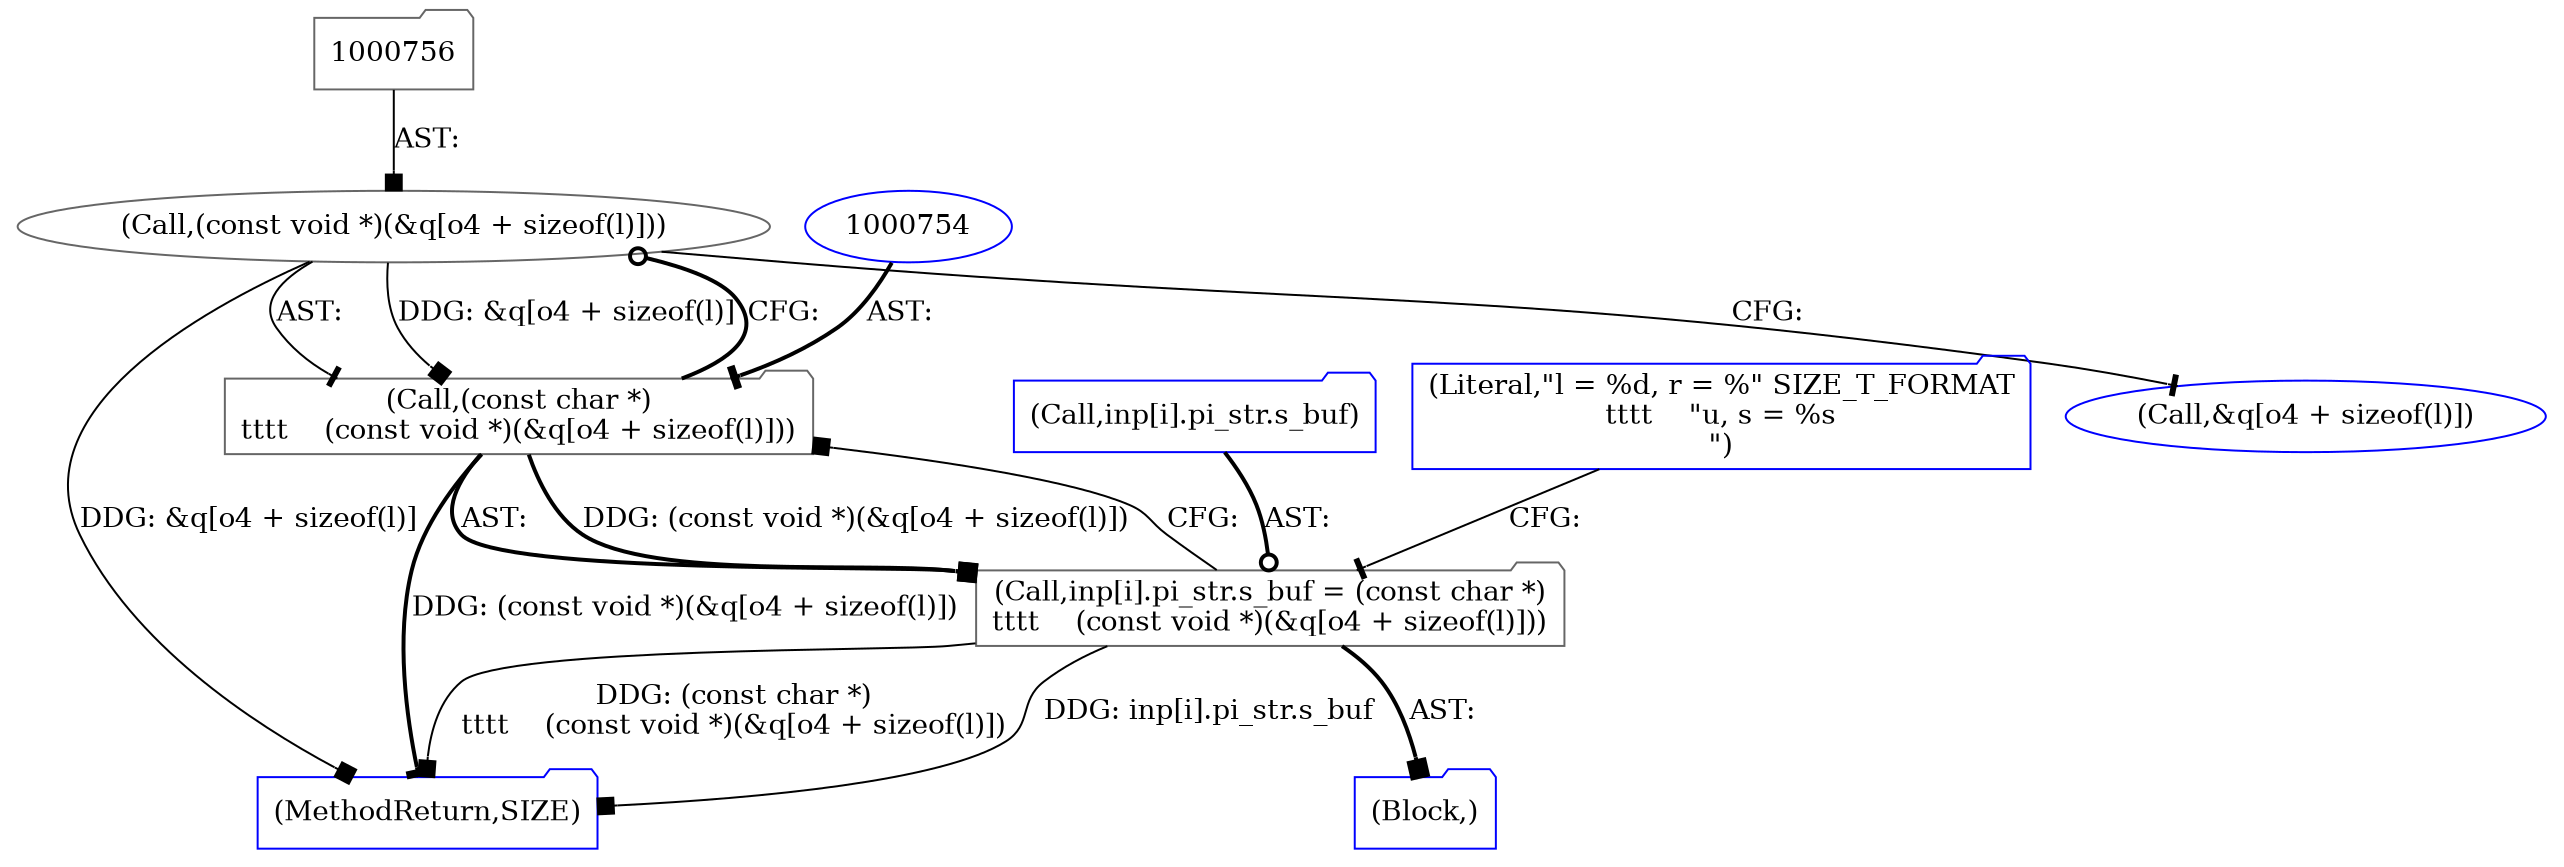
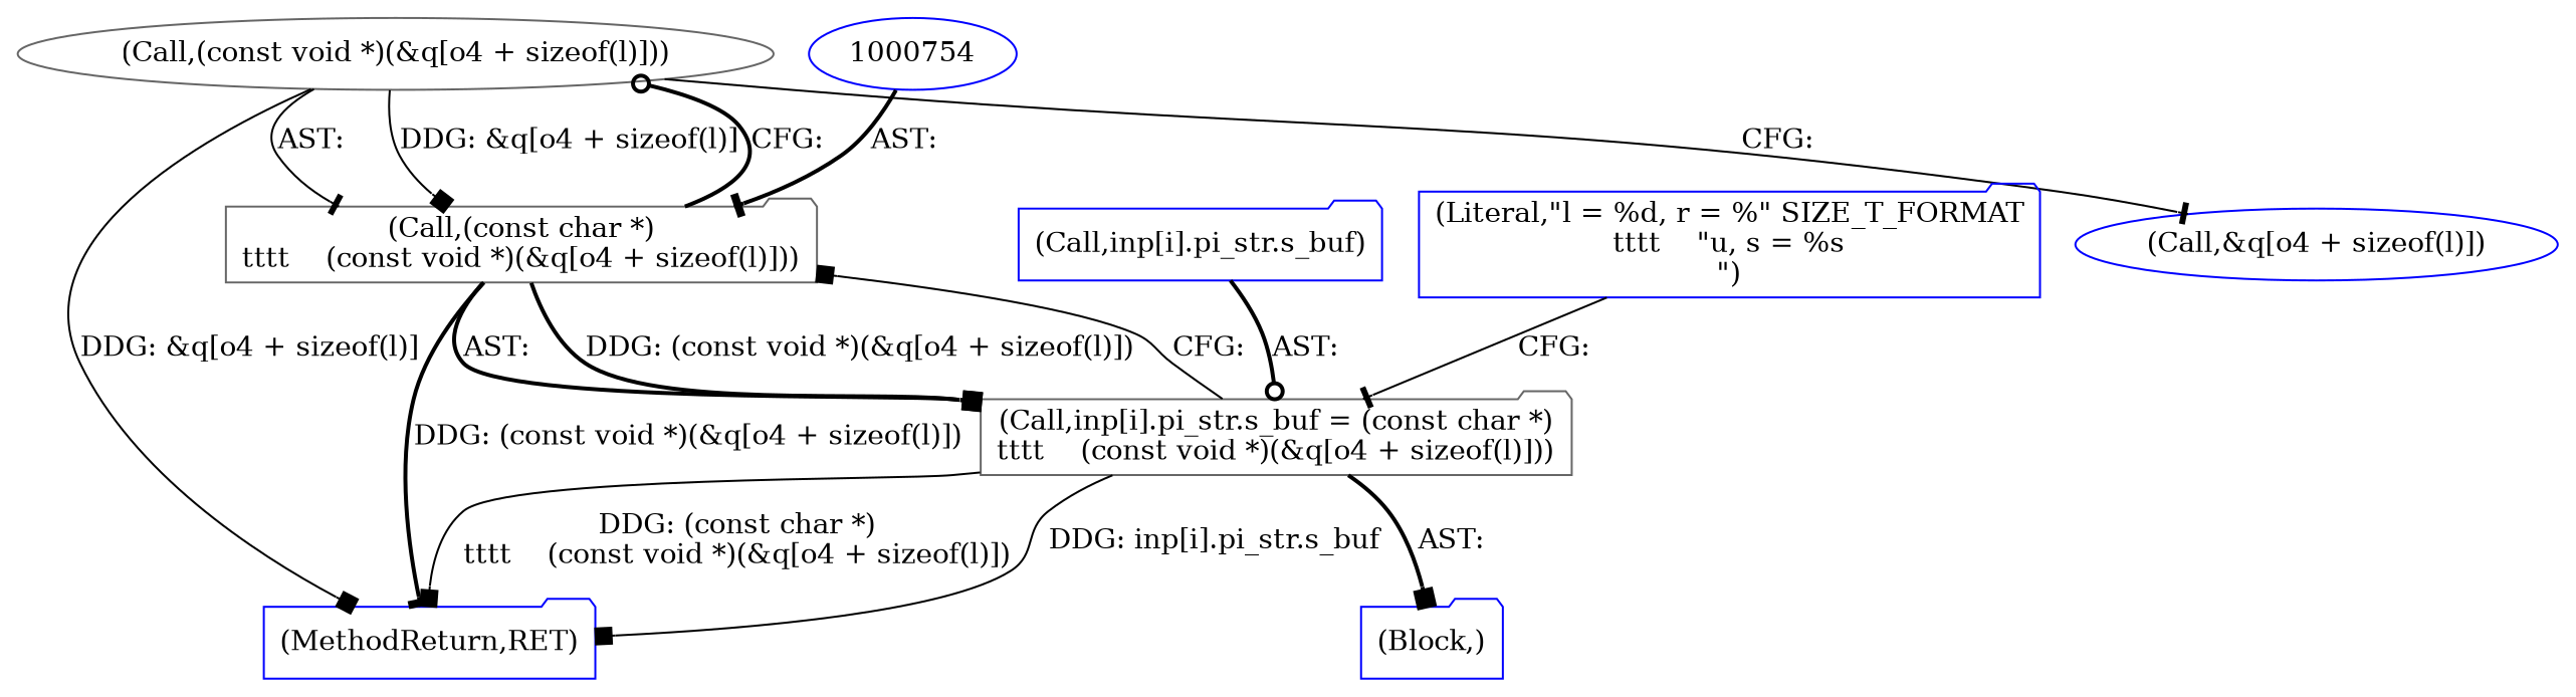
  digraph {
    node [color=blue shape=folder]
    edge [arrowhead=box style=solid]
    n1 [color=gray40 label="(Call,(const void *)(&q[o4 + sizeof(l)]))" shape=ellipse]
    n2 [color=gray40 label="(Call,(const char *)\n\t\t\t\t    (const void *)(&q[o4 + sizeof(l)]))"]
    n3 [label="(Call,&q[o4 + sizeof(l)])" shape=ellipse]
-   n4 [label="(MethodReturn,SIZE)"]
+   n4 [label="(MethodReturn,RET)"]
    n5 [color=gray40 label="(Call,inp[i].pi_str.s_buf = (const char *)\n\t\t\t\t    (const void *)(&q[o4 + sizeof(l)]))"]
    n6 [label="(Block,)"]
    n7 [label="(Call,inp[i].pi_str.s_buf)"]
    n8 [label="(Literal,\"l = %d, r = %\" SIZE_T_FORMAT\n\t\t\t\t    \"u, s = %s\n\")"]
-   1000756 [color=gray40]
    1000754 [shape=ellipse]
    n1 -> n2 [arrowhead=tee label="AST: "]
    n1 -> n2 [label="DDG: &q[o4 + sizeof(l)]"]
    n1 -> n3 [arrowhead=tee label="CFG: "]
    n1 -> n4 [label="DDG: &q[o4 + sizeof(l)]"]
    n2 -> n1 [arrowhead=odot label="CFG: " style=bold]
    n2 -> n4 [arrowhead=tee label="DDG: (const void *)(&q[o4 + sizeof(l)])" style=bold]
    n2 -> n5 [label="AST: " style=bold]
    n2 -> n5 [label="DDG: (const void *)(&q[o4 + sizeof(l)])" style=bold]
    n5 -> n2 [label="CFG: "]
    n5 -> n4 [label="DDG: (const char *)\n\t\t\t\t    (const void *)(&q[o4 + sizeof(l)])"]
    n5 -> n4 [label="DDG: inp[i].pi_str.s_buf"]
    n5 -> n6 [label="AST: " style=bold]
    n7 -> n5 [arrowhead=odot label="AST: " style=bold]
    n8 -> n5 [arrowhead=tee label="CFG: "]
-   1000756 -> n1 [label="AST: "]
    1000754 -> n2 [arrowhead=tee label="AST: " style=bold]
  }
